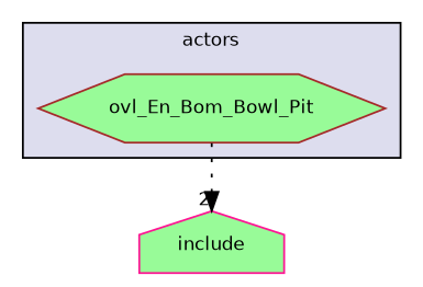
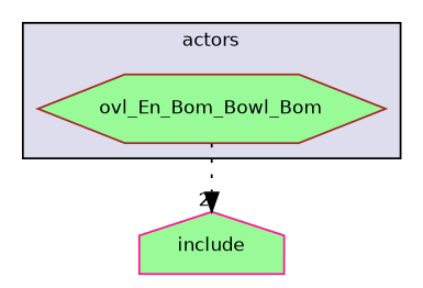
  digraph {
    compound=true
    node [fillcolor=palegreen fontname=Helvetica fontsize=10 style=filled]
-   n1 [label=ovl_En_Bom_Bowl_Pit pencolor=black shape=hexagon color=brown]
+   n1 [label=ovl_En_Bom_Bowl_Bom pencolor=black shape=hexagon color=brown]
    n2 [color=deeppink label=include shape=house]
    subgraph cluster_1 {
      bgcolor="#ddddee"
      fontname=Helvetica
      fontsize=10
      label=actors
      pencolor=black
      n1
    }
    n1 -> n2 [headlabel=2 labeldistance=1.5 labelfontname=Helvetica labelfontsize=10 style=dotted]
  }
